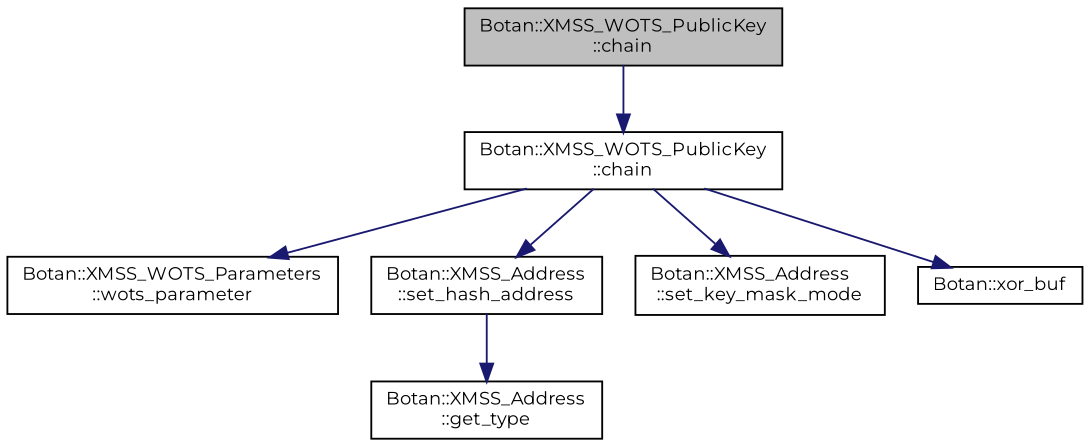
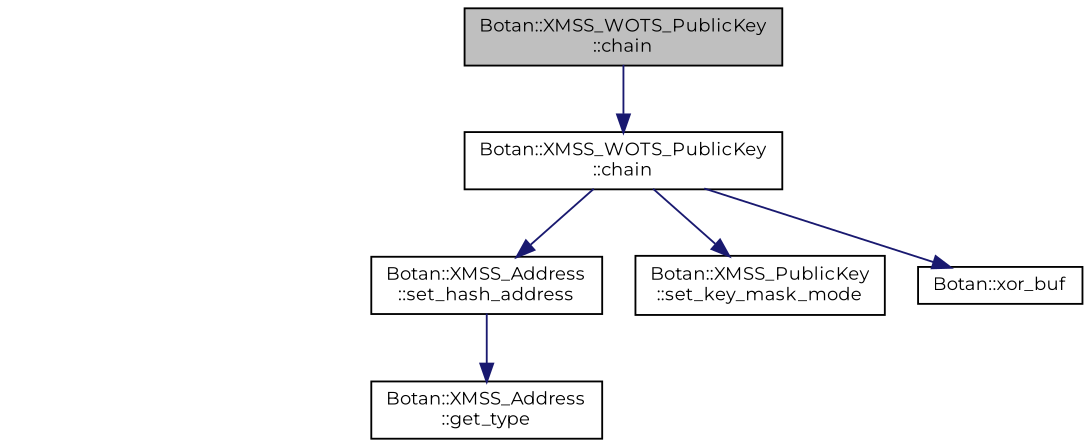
  digraph {
    fontname=Montserrat
    rankdir=TB
    node [color=black fillcolor=white fontname=Montserrat fontsize=10 shape=record style=filled]
    edge [color=midnightblue fontname=Montserrat fontsize=10 labelfontname=Helvetica labelfontsize=10 style=solid]
    n1 [fillcolor=grey75 fontcolor=black height=0.2 label="Botan::XMSS_WOTS_PublicKey\l::chain" width=0.4]
    n2 [height=0.2 label="Botan::XMSS_WOTS_PublicKey\l::chain" width=0.4]
-   n3 [height=0.2 label="Botan::XMSS_WOTS_Parameters\l::wots_parameter" width=0.4]
    n4 [height=0.2 label="Botan::XMSS_Address\l::set_hash_address" width=0.4]
-   n5 [height=0.2 label="Botan::XMSS_Address\l::set_key_mask_mode" width=0.4]
+   n5 [height=0.2 label="Botan::XMSS_PublicKey\l::set_key_mask_mode" width=0.4]
    n6 [height=0.2 label="Botan::xor_buf" width=0.4]
    n7 [height=0.2 label="Botan::XMSS_Address\l::get_type" width=0.4]
    n1 -> n2
-   n2 -> n3
    n2 -> n4
    n2 -> n5
    n2 -> n6
    n4 -> n7
  }
